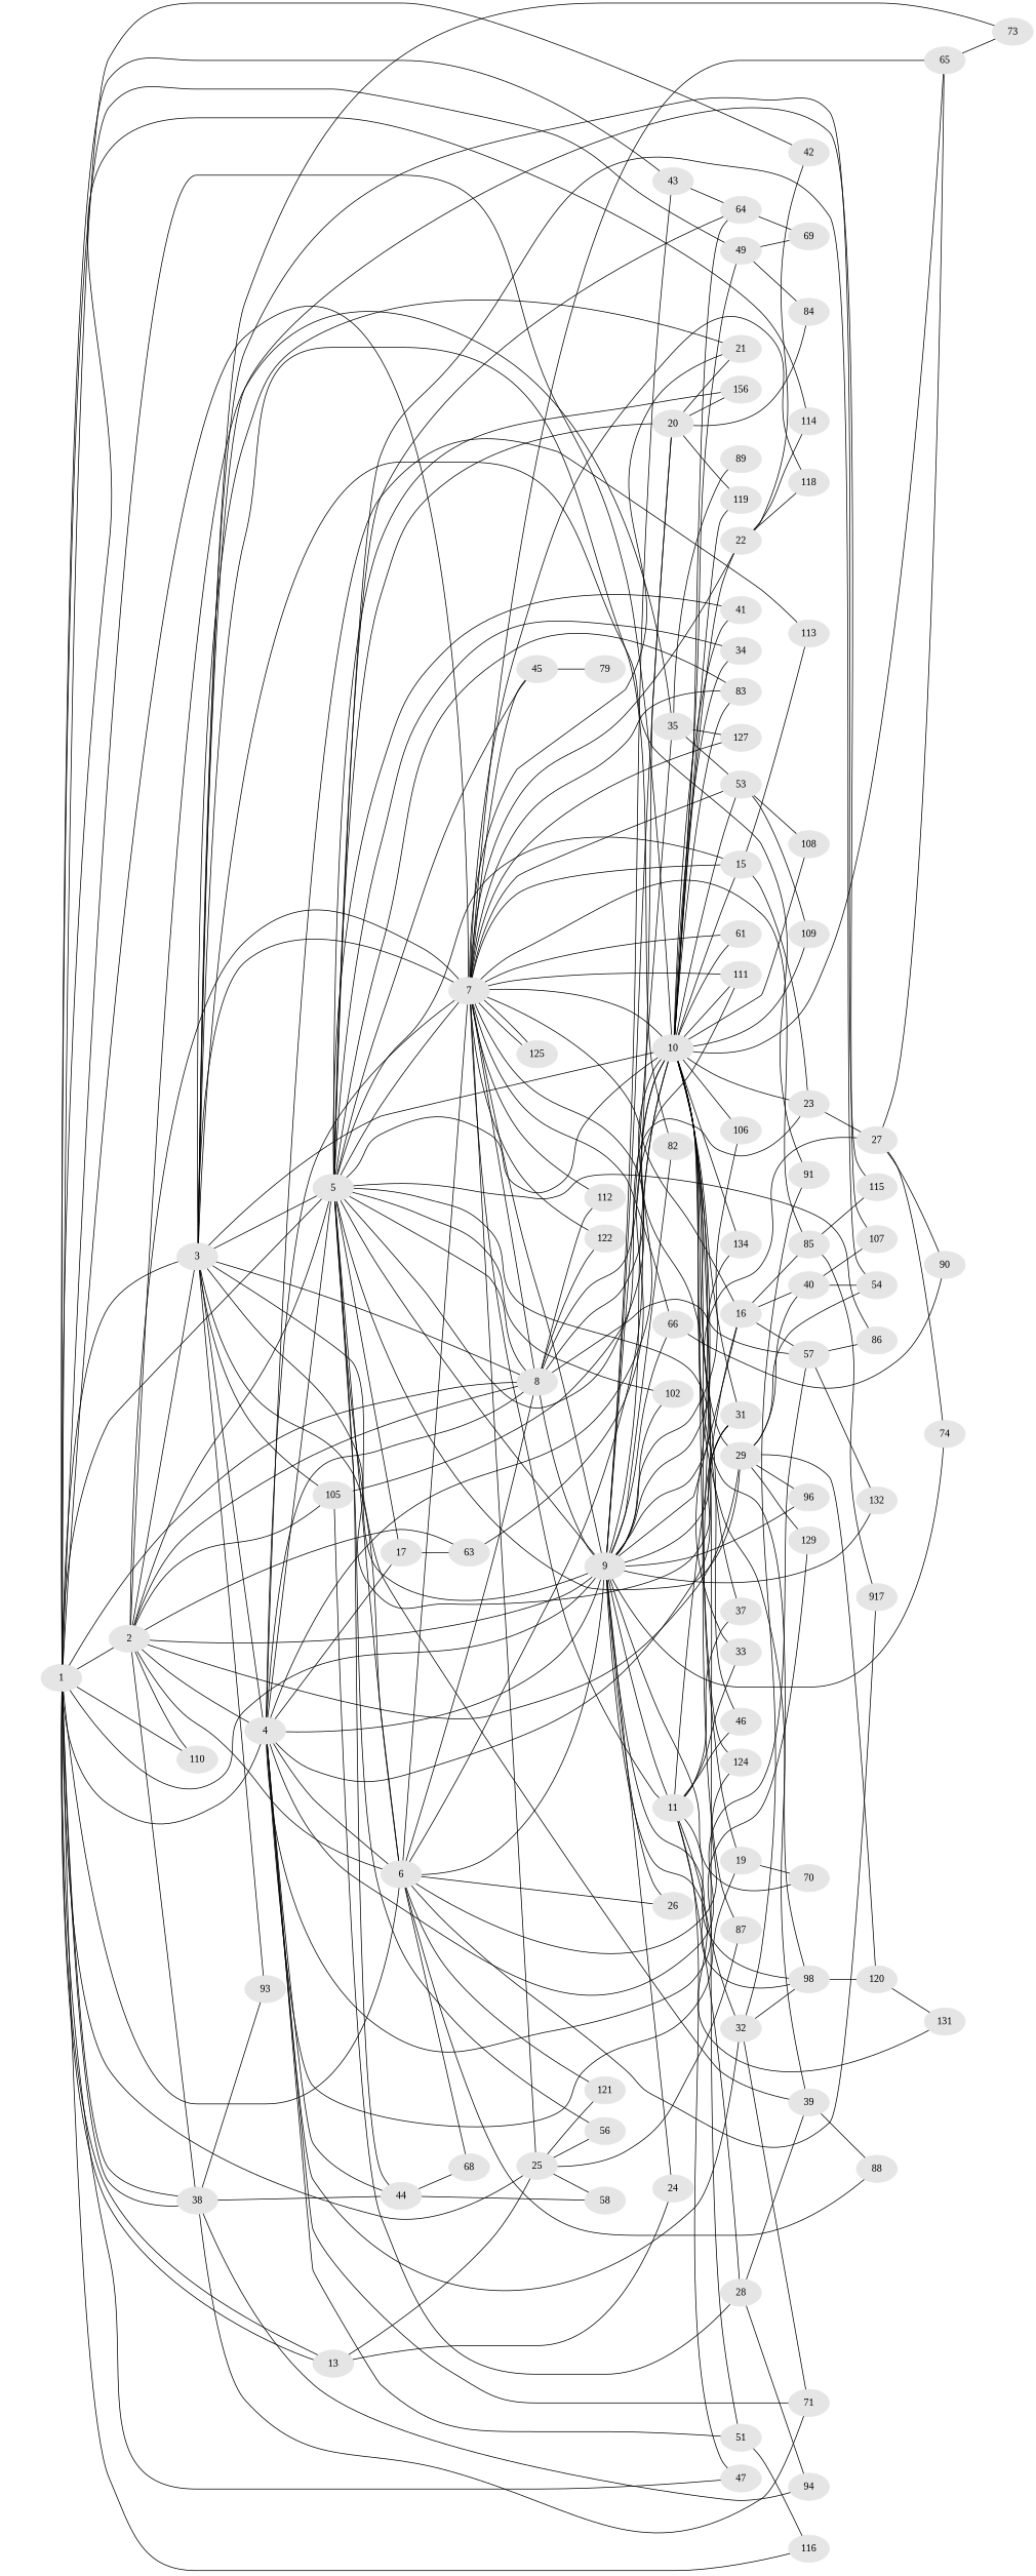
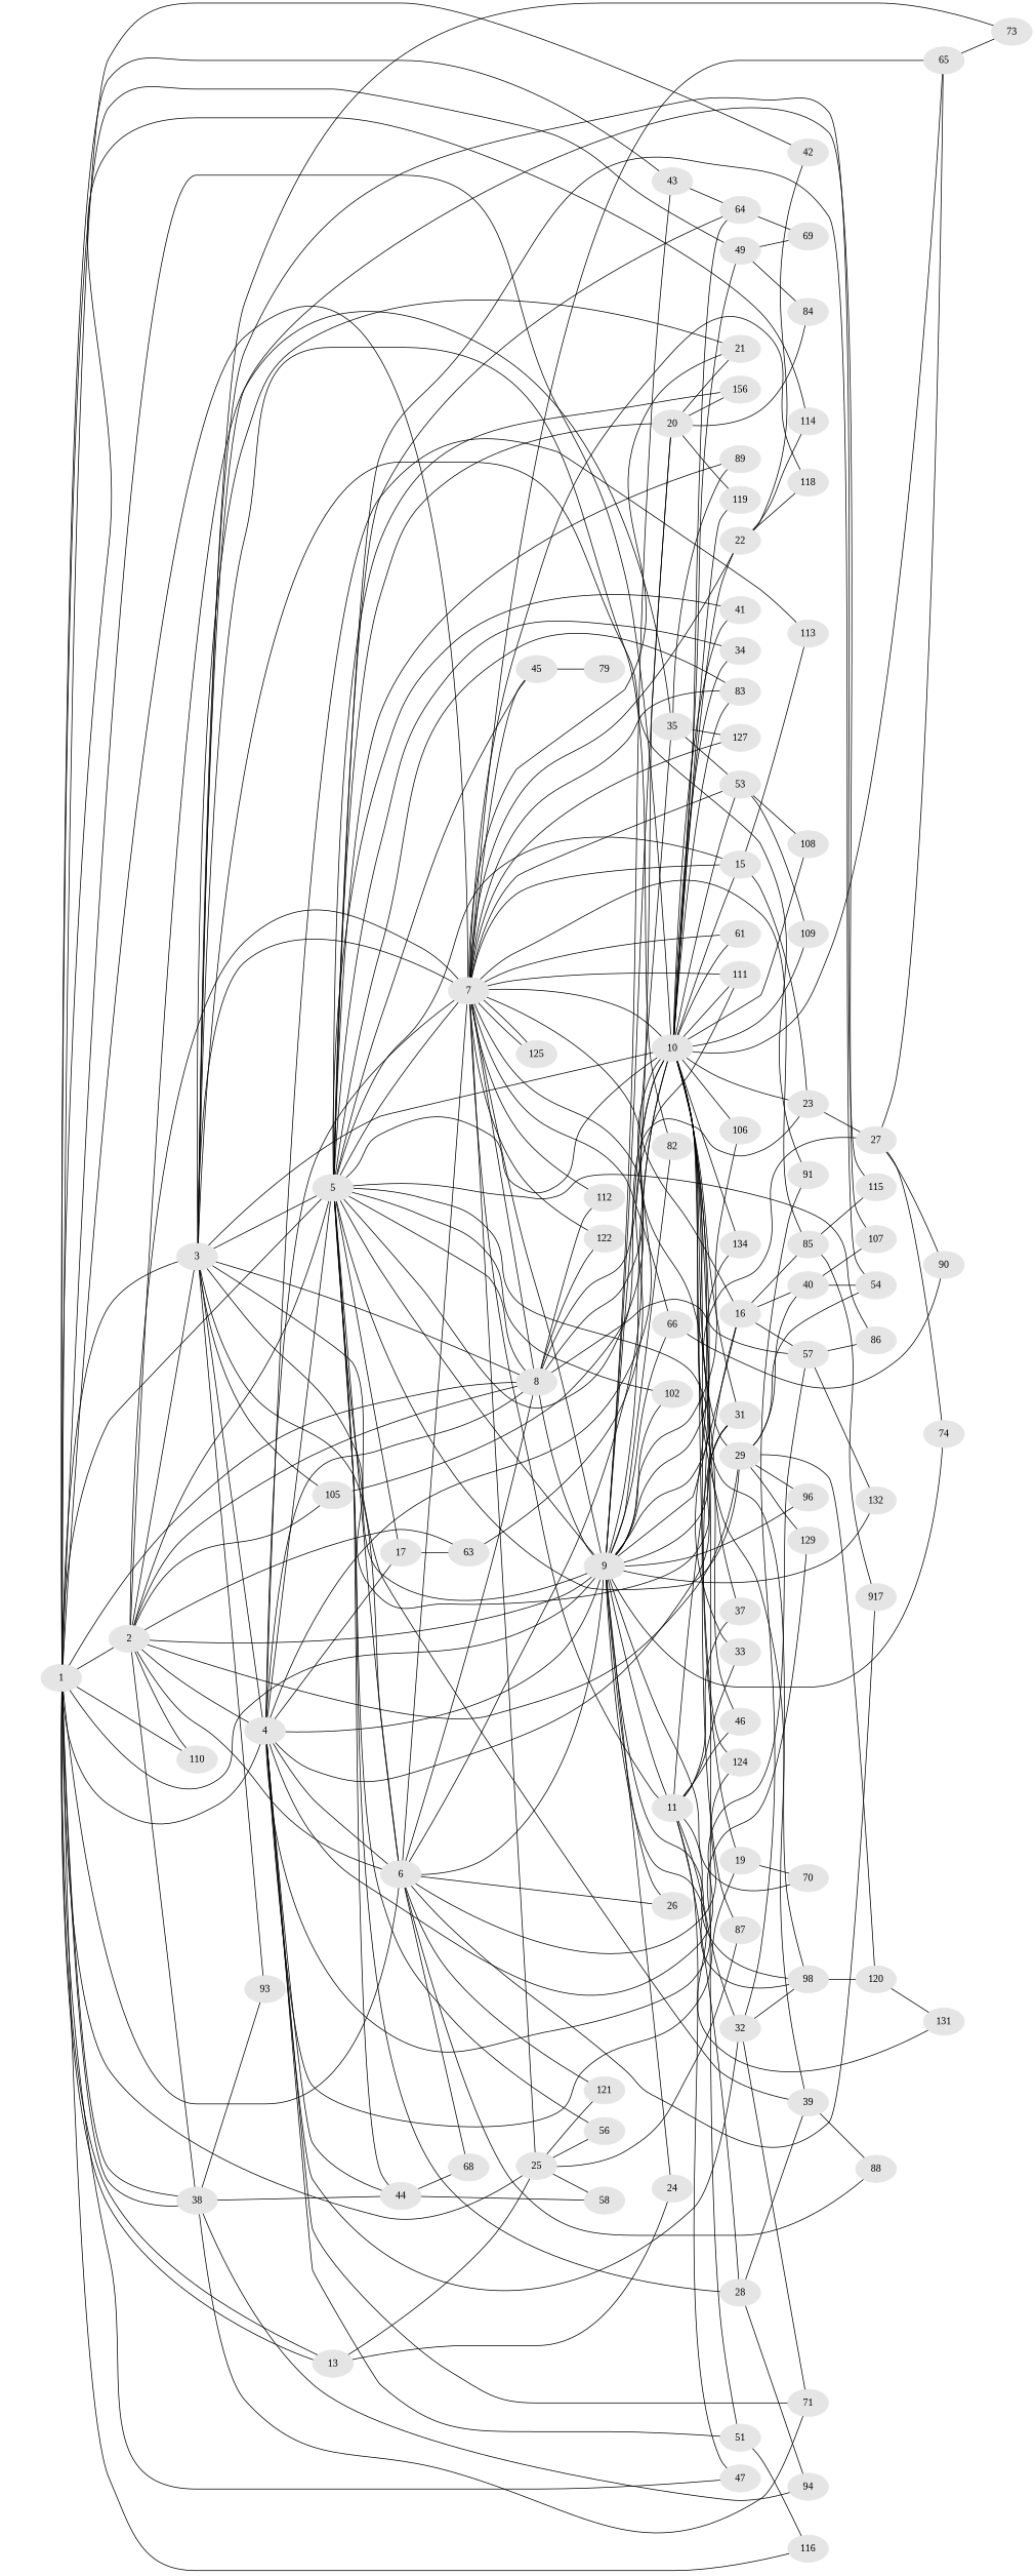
  graph {
    fontname="Liberation Serif"
    rankdir=LR
    node [color=gray90 fontname="Liberation Serif" style=filled]
    edge [fontname="Liberation Serif"]
    1 [super="+95"]
    2 [super="+101"]
    3 [super="+36"]
    4 [super="+18"]
    5 [super="+14"]
    6 [super="+80"]
    7 [super="+67"]
    8 [super="+30"]
    9 [super="+55"]
    10 [super="+12"]
    13
    25 [super="+78"]
    38 [super="+92"]
    42
    43
    47
    49
    110
    114
    116
    29 [super="+77"]
    35 [super="+100"]
    63
    105
    21 [super="+130"]
    31 [super="+59"]
    73
    82
    91
    93
    107
    115
    17 [super="+50"]
    19
    32
    44 [super="+123"]
    51
    57 [super="+81"]
    71
    113
    129
    15 [super="+52"]
    20 [super="+60"]
    23 [super="+48"]
    28
    34
    39 [super="+62"]
    41
    45
    46
    54 [super="+97"]
    56
    64 [super="+76"]
    83 [super="+133"]
    86
    89
    102
    n58 [label=156]
    26
    68
    88
    n62 [label=917]
    121
    124
    11 [super="+104"]
    16 [super="+75"]
    22
    33
    53
    61
    65 [super="+72"]
    66
    85
    111 [super="+128"]
    112
    118
    122
    125
    127
    24
    27 [super="+103"]
    70
    74
    96
    98 [super="+99"]
    106
    131
    132
    134
    37
    87
    108
    109
    119
    58
    94
    84
    69
    40
    120
    79
    90
    1 -- 2 [weight=2]
    1 -- 3
    1 -- 4
    1 -- 5
    1 -- 6
    1 -- 7
    1 -- 8
    1 -- 9
    1 -- 10
    1 -- 13
    1 -- 13
    1 -- 25
    1 -- 38
    1 -- 38
    1 -- 42
    1 -- 43
    1 -- 47
    1 -- 49
    1 -- 110
    1 -- 114
    1 -- 116
    2 -- 3
    2 -- 4
    2 -- 5
    2 -- 6
    2 -- 7
    2 -- 8
    2 -- 9
    2 -- 38
    2 -- 110
    2 -- 29
    2 -- 35
    2 -- 63
    2 -- 105
    3 -- 4
    3 -- 5
    3 -- 6
    3 -- 7
    3 -- 8
    3 -- 9
    3 -- 10
    3 -- 105
    3 -- 21
    3 -- 31
    3 -- 73
    3 -- 82
    3 -- 91
    3 -- 93
    3 -- 107
    3 -- 115
    4 -- 5
    4 -- 6
    4 -- 7 [weight=2]
    4 -- 8 [weight=2]
    4 -- 9
    4 -- 10
    4 -- 31
    4 -- 17 [weight=2]
    4 -- 19
    4 -- 32
    4 -- 44
    4 -- 51
    4 -- 57
    4 -- 71
    4 -- 113
    4 -- 129
    5 -- 6 [weight=2]
    5 -- 7 [weight=2]
    5 -- 8
    5 -- 9
    5 -- 10 [weight=2]
    5 -- 29
    5 -- 17
    5 -- 44
    5 -- 15
    5 -- 20
    5 -- 23
-   105 -- 28
+   5 -- 28
    5 -- 34
    5 -- 39
    5 -- 41
    5 -- 45
    5 -- 46
    5 -- 54
    5 -- 56
    5 -- 64
    5 -- 83
    5 -- 86
+   5 -- 89
    5 -- 102
    5 -- n58
    6 -- 7
    6 -- 8
    6 -- 9
    6 -- 10
    6 -- 26
    6 -- 68
    6 -- 88
    6 -- n62
    6 -- 121
    6 -- 124
    7 -- 8
    7 -- 9
    7 -- 10
    7 -- 25
    7 -- 21
    7 -- 15
    7 -- 45
    7 -- 83
    7 -- 11
    7 -- 16
    7 -- 22
    7 -- 33
    7 -- 53
    7 -- 61
    7 -- 65 [weight=2]
    7 -- 66
    7 -- 85
    7 -- 111
    7 -- 112
    7 -- 118
    7 -- 122
    7 -- 125
    7 -- 125
    7 -- 127
    8 -- 9
    8 -- 10
    8 -- 57
    8 -- 20
    8 -- 112
    8 -- 122
    9 -- 10
    9 -- 43
    9 -- 35
    9 -- 31 [weight=2]
    9 -- 82
    9 -- 20
    9 -- 102
    9 -- 26
    9 -- 11
    9 -- 16
    9 -- 66
    9 -- 24
    9 -- 27
    9 -- 70
    9 -- 74
    9 -- 96
    9 -- 98
    9 -- 106
    9 -- 131
    9 -- 132
    9 -- 134
    10 -- 49
    10 -- 29
    10 -- 31
    10 -- 19
    10 -- 51
    10 -- 15
    10 -- 23
    10 -- 34
    10 -- 39
    10 -- 41
    10 -- 64
    10 -- 83
    10 -- 124
    10 -- 22
    10 -- 53
    10 -- 61
    10 -- 65
    10 -- 111
    10 -- 98
    10 -- 106
    10 -- 134
    10 -- 37
    10 -- 87
    10 -- 108
    10 -- 109
    10 -- 119
    13 -- 25
    13 -- 24
    25 -- 56
    25 -- 121
    25 -- 87
    25 -- 58
    38 -- 93
    38 -- 44
    38 -- 71
    38 -- 94
    43 -- 64
    49 -- 84
    49 -- 69
    29 -- 129
    29 -- 54
    29 -- 96
    29 -- 40
    29 -- 120
    35 -- 89
    35 -- 53
    35 -- 127
    63 -- 111
    105 -- 10
    17 -- 63
    19 -- 70
    32 -- 91
    32 -- 71
    32 -- 98
    44 -- 68
    44 -- 58
    51 -- 116
    57 -- 86
    57 -- 132
    15 -- 113
    15 -- 23
    20 -- 21
    20 -- n58
    20 -- 119
    20 -- 84
    23 -- 27
    28 -- 39
    28 -- 94
    39 -- 88
    45 -- 79
    64 -- 69
    11 -- 47
    11 -- 32
    11 -- 28
    11 -- 46
    11 -- 16
    11 -- 33
    11 -- 98
    11 -- 37
    16 -- 57
    16 -- 85
    16 -- 40
    22 -- 42
    22 -- 114
    22 -- 118
    53 -- 108
    53 -- 109
    65 -- 73
    66 -- 90
    85 -- 115
    85 -- n62
    27 -- 65
    27 -- 74
    27 -- 90
    98 -- 120
    40 -- 107
    40 -- 54
    120 -- 131
  }
